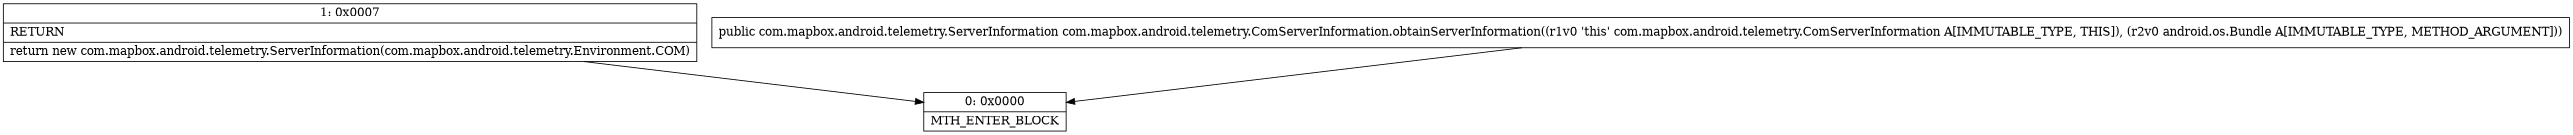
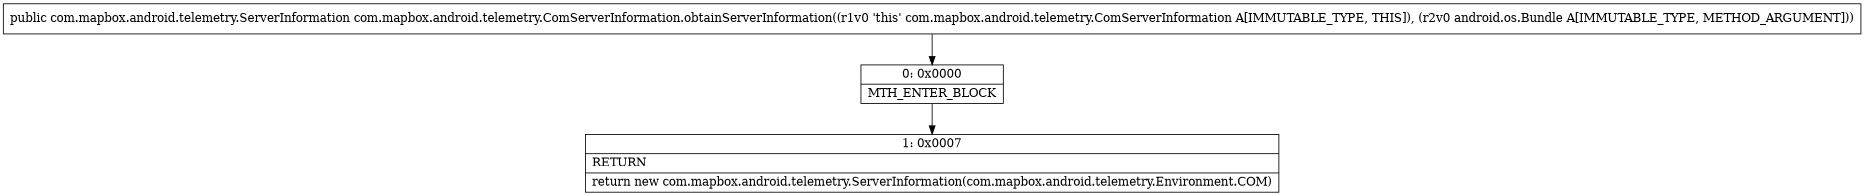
  digraph {
    node [shape=record]
    n1 [label="{0\:\ 0x0000|MTH_ENTER_BLOCK\l}"]
    n2 [label="{1\:\ 0x0007|RETURN\l|return new com.mapbox.android.telemetry.ServerInformation(com.mapbox.android.telemetry.Environment.COM)\l}"]
    n3 [label="{public com.mapbox.android.telemetry.ServerInformation com.mapbox.android.telemetry.ComServerInformation.obtainServerInformation((r1v0 'this' com.mapbox.android.telemetry.ComServerInformation A[IMMUTABLE_TYPE, THIS]), (r2v0 android.os.Bundle A[IMMUTABLE_TYPE, METHOD_ARGUMENT])) }"]
-   n2 -> n1
+   n1 -> n2
    n3 -> n1
  }
